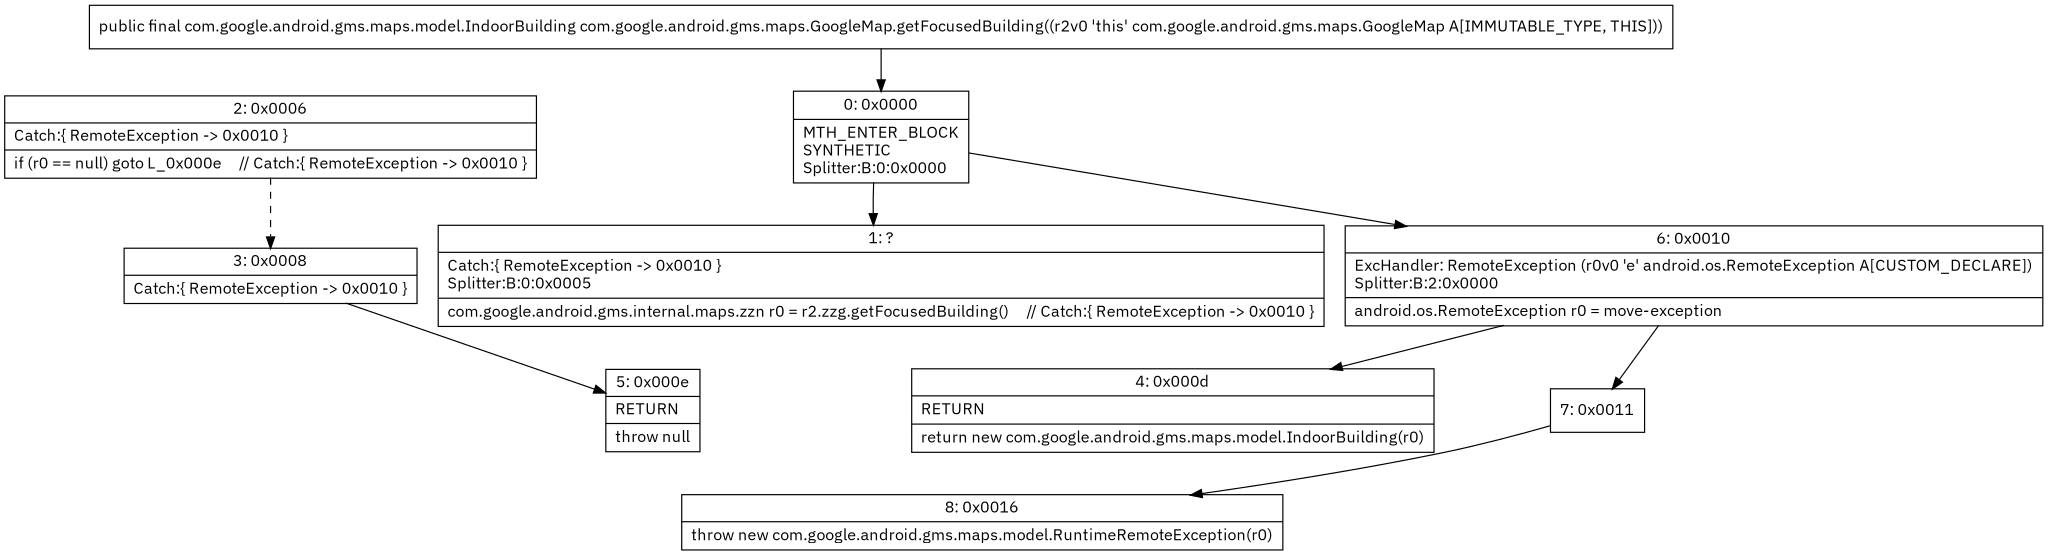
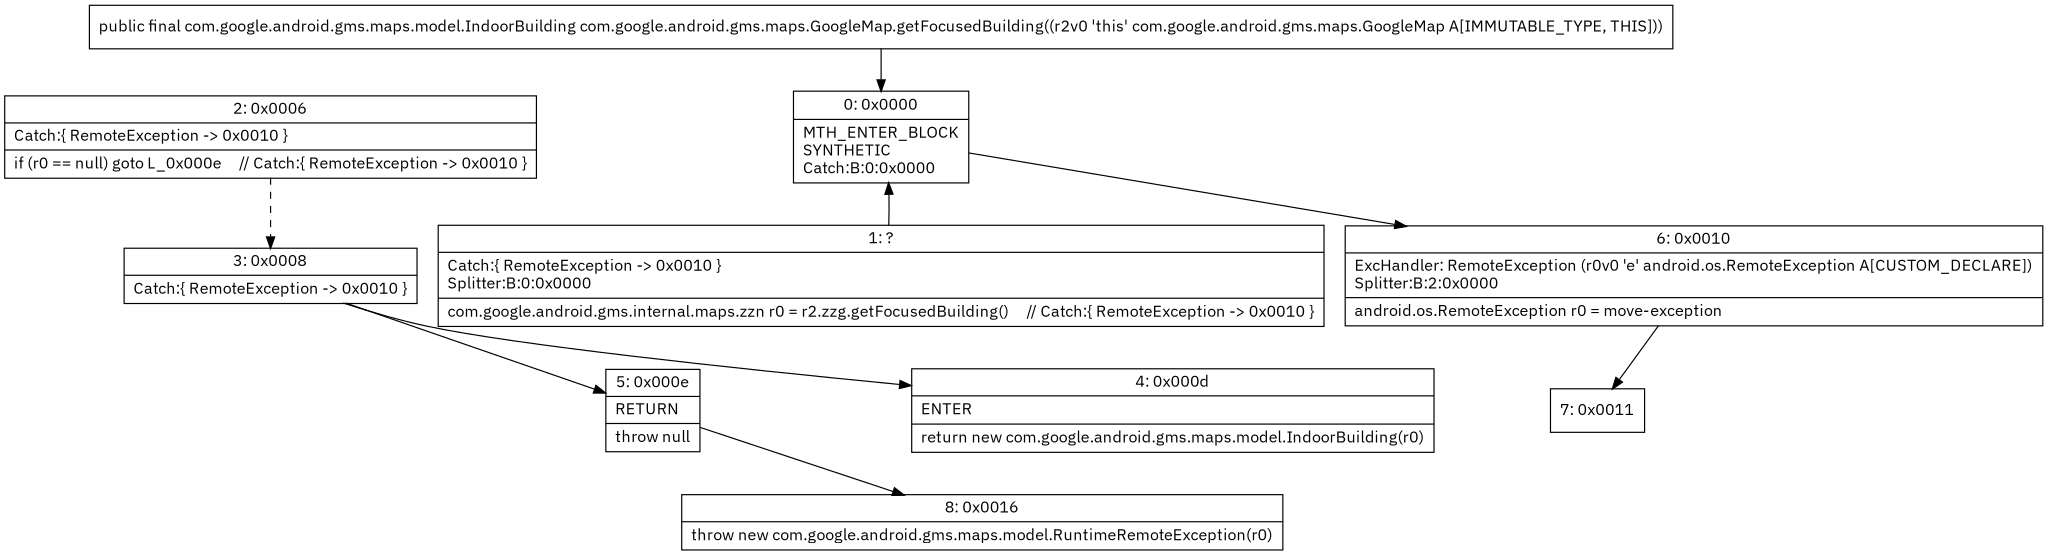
  digraph {
    fontname="IBM Plex Sans"
    node [fontname="IBM Plex Sans" shape=record]
    edge [fontname="IBM Plex Sans"]
-   n1 [label="{0\:\ 0x0000|MTH_ENTER_BLOCK\lSYNTHETIC\lSplitter:B:0:0x0000\l}"]
-   n2 [label="{1\:\ ?|Catch:\{ RemoteException \-\> 0x0010 \}\lSplitter:B:0:0x0005\l|com.google.android.gms.internal.maps.zzn r0 = r2.zzg.getFocusedBuilding()     \/\/ Catch:\{ RemoteException \-\> 0x0010 \}\l}"]
+   n1 [label="{0\:\ 0x0000|MTH_ENTER_BLOCK\lSYNTHETIC\lCatch:B:0:0x0000\l}"]
+   n2 [label="{1\:\ ?|Catch:\{ RemoteException \-\> 0x0010 \}\lSplitter:B:0:0x0000\l|com.google.android.gms.internal.maps.zzn r0 = r2.zzg.getFocusedBuilding()     \/\/ Catch:\{ RemoteException \-\> 0x0010 \}\l}"]
    n3 [label="{6\:\ 0x0010|ExcHandler: RemoteException (r0v0 'e' android.os.RemoteException A[CUSTOM_DECLARE])\lSplitter:B:2:0x0000\l|android.os.RemoteException r0 = move\-exception\l}"]
    n4 [label="{7\:\ 0x0011}"]
    n5 [label="{2\:\ 0x0006|Catch:\{ RemoteException \-\> 0x0010 \}\l|if (r0 == null) goto L_0x000e     \/\/ Catch:\{ RemoteException \-\> 0x0010 \}\l}"]
    n6 [label="{3\:\ 0x0008|Catch:\{ RemoteException \-\> 0x0010 \}\l}"]
    n7 [label="{5\:\ 0x000e|RETURN\l|throw null\l}"]
-   n8 [label="{4\:\ 0x000d|RETURN\l|return new com.google.android.gms.maps.model.IndoorBuilding(r0)\l}"]
+   n8 [label="{4\:\ 0x000d|ENTER\l|return new com.google.android.gms.maps.model.IndoorBuilding(r0)\l}"]
    n9 [label="{8\:\ 0x0016|throw new com.google.android.gms.maps.model.RuntimeRemoteException(r0)\l}"]
    n10 [label="{public final com.google.android.gms.maps.model.IndoorBuilding com.google.android.gms.maps.GoogleMap.getFocusedBuilding((r2v0 'this' com.google.android.gms.maps.GoogleMap A[IMMUTABLE_TYPE, THIS])) }"]
-   n1 -> n2
+   n2 -> n1
    n1 -> n3
    n3 -> n4
-   n4 -> n9
+   n7 -> n9
    n5 -> n6 [style=dashed]
    n6 -> n7
-   n3 -> n8
+   n6 -> n8
    n10 -> n1
  }
